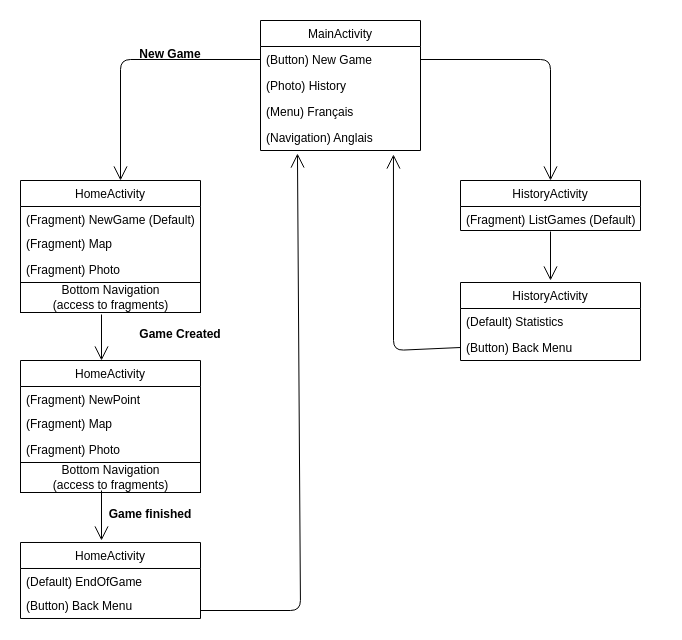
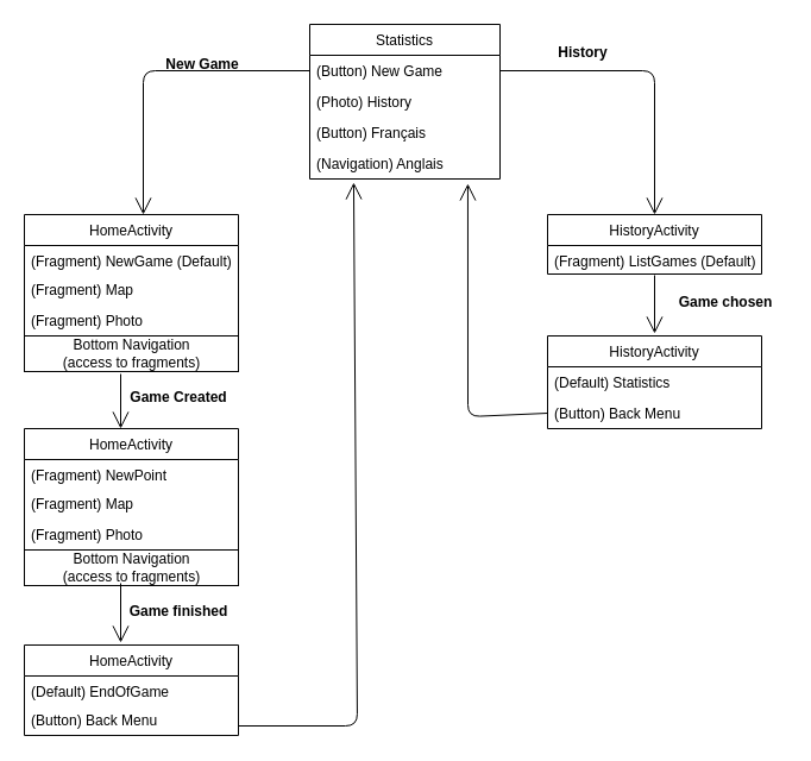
  <mxCell id="0" />
  <mxCell id="1" parent="0" />
- <mxCell id="2" value="MainActivity" style="swimlane;fontStyle=0;childLayout=stackLayout;horizontal=1;startSize=26;fillColor=none;horizontalStack=0;resizeParent=1;resizeParentMax=0;resizeLast=0;collapsible=1;marginBottom=0;" parent="1" vertex="1"><mxGeometry x="260" y="20" width="160" height="130" as="geometry"><mxRectangle x="320" y="40" width="100" height="26" as="alternateBounds" /></mxGeometry></mxCell>
+ <mxCell id="2" value="Statistics" style="swimlane;fontStyle=0;childLayout=stackLayout;horizontal=1;startSize=26;fillColor=none;horizontalStack=0;resizeParent=1;resizeParentMax=0;resizeLast=0;collapsible=1;marginBottom=0;" parent="1" vertex="1"><mxGeometry x="260" y="20" width="160" height="130" as="geometry"><mxRectangle x="320" y="40" width="100" height="26" as="alternateBounds" /></mxGeometry></mxCell>
  <mxCell id="3" value="(Button) New Game" style="text;strokeColor=none;fillColor=none;align=left;verticalAlign=top;spacingLeft=4;spacingRight=4;overflow=hidden;rotatable=0;points=[[0,0.5],[1,0.5]];portConstraint=eastwest;" parent="2" vertex="1"><mxGeometry y="26" width="160" height="26" as="geometry" /></mxCell>
  <mxCell id="4" value="(Photo) History" style="text;strokeColor=none;fillColor=none;align=left;verticalAlign=top;spacingLeft=4;spacingRight=4;overflow=hidden;rotatable=0;points=[[0,0.5],[1,0.5]];portConstraint=eastwest;" parent="2" vertex="1"><mxGeometry y="52" width="160" height="26" as="geometry" /></mxCell>
- <mxCell id="5" value="(Menu) Français" style="text;strokeColor=none;fillColor=none;align=left;verticalAlign=top;spacingLeft=4;spacingRight=4;overflow=hidden;rotatable=0;points=[[0,0.5],[1,0.5]];portConstraint=eastwest;" parent="2" vertex="1"><mxGeometry y="78" width="160" height="26" as="geometry" /></mxCell>
+ <mxCell id="5" value="(Button) Français" style="text;strokeColor=none;fillColor=none;align=left;verticalAlign=top;spacingLeft=4;spacingRight=4;overflow=hidden;rotatable=0;points=[[0,0.5],[1,0.5]];portConstraint=eastwest;" parent="2" vertex="1"><mxGeometry y="78" width="160" height="26" as="geometry" /></mxCell>
  <mxCell id="6" value="(Navigation) Anglais" style="text;strokeColor=none;fillColor=none;align=left;verticalAlign=top;spacingLeft=4;spacingRight=4;overflow=hidden;rotatable=0;points=[[0,0.5],[1,0.5]];portConstraint=eastwest;" parent="2" vertex="1"><mxGeometry y="104" width="160" height="26" as="geometry" /></mxCell>
  <mxCell id="7" value="" style="endArrow=open;endFill=1;endSize=12;html=1;exitX=0;exitY=0.5;exitDx=0;exitDy=0;" parent="1" source="3" edge="1"><mxGeometry width="160" relative="1" as="geometry"><mxPoint x="340" y="270" as="sourcePoint" /><mxPoint x="120" y="180" as="targetPoint" /><Array as="points"><mxPoint x="120" y="59" /></Array></mxGeometry></mxCell>
  <mxCell id="8" value="New Game" style="text;align=center;fontStyle=1;verticalAlign=middle;spacingLeft=3;spacingRight=3;strokeColor=none;rotatable=0;points=[[0,0.5],[1,0.5]];portConstraint=eastwest;" parent="1" vertex="1"><mxGeometry x="130" y="40" width="80" height="26" as="geometry" /></mxCell>
  <mxCell id="9" value="HomeActivity" style="swimlane;fontStyle=0;childLayout=stackLayout;horizontal=1;startSize=26;fillColor=none;horizontalStack=0;resizeParent=1;resizeParentMax=0;resizeLast=0;collapsible=1;marginBottom=0;" parent="1" vertex="1"><mxGeometry x="20" y="180" width="180" height="102" as="geometry" /></mxCell>
  <mxCell id="10" value="(Fragment) NewGame (Default) " style="text;strokeColor=none;fillColor=none;align=left;verticalAlign=top;spacingLeft=4;spacingRight=4;overflow=hidden;rotatable=0;points=[[0,0.5],[1,0.5]];portConstraint=eastwest;" parent="9" vertex="1"><mxGeometry y="26" width="180" height="24" as="geometry" /></mxCell>
  <mxCell id="11" value="(Fragment) Map" style="text;strokeColor=none;fillColor=none;align=left;verticalAlign=top;spacingLeft=4;spacingRight=4;overflow=hidden;rotatable=0;points=[[0,0.5],[1,0.5]];portConstraint=eastwest;" parent="9" vertex="1"><mxGeometry y="50" width="180" height="26" as="geometry" /></mxCell>
  <mxCell id="12" value="(Fragment) Photo" style="text;strokeColor=none;fillColor=none;align=left;verticalAlign=top;spacingLeft=4;spacingRight=4;overflow=hidden;rotatable=0;points=[[0,0.5],[1,0.5]];portConstraint=eastwest;" parent="9" vertex="1"><mxGeometry y="76" width="180" height="26" as="geometry" /></mxCell>
  <mxCell id="13" value="Bottom Navigation &lt;br&gt;(access to fragments)" style="html=1;" parent="1" vertex="1"><mxGeometry x="20" y="282" width="180" height="30" as="geometry" /></mxCell>
  <mxCell id="14" value="" style="endArrow=open;endFill=1;endSize=12;html=1;exitX=0.45;exitY=1.067;exitDx=0;exitDy=0;exitPerimeter=0;" parent="1" source="13" edge="1"><mxGeometry width="160" relative="1" as="geometry"><mxPoint x="100" y="340" as="sourcePoint" /><mxPoint x="101" y="360" as="targetPoint" /></mxGeometry></mxCell>
- <mxCell id="15" value="Game Created" style="text;align=center;fontStyle=1;verticalAlign=middle;spacingLeft=3;spacingRight=3;strokeColor=none;rotatable=0;points=[[0,0.5],[1,0.5]];portConstraint=eastwest;" parent="1" vertex="1"><mxGeometry x="130" y="320" width="100" height="26" as="geometry" /></mxCell>
+ <mxCell id="15" value="Game Created" style="text;align=center;fontStyle=1;verticalAlign=middle;spacingLeft=3;spacingRight=3;strokeColor=none;rotatable=0;points=[[0,0.5],[1,0.5]];portConstraint=eastwest;" parent="1" vertex="1"><mxGeometry x="100" y="320" width="100" height="26" as="geometry" /></mxCell>
  <mxCell id="16" value="HomeActivity" style="swimlane;fontStyle=0;childLayout=stackLayout;horizontal=1;startSize=26;fillColor=none;horizontalStack=0;resizeParent=1;resizeParentMax=0;resizeLast=0;collapsible=1;marginBottom=0;" parent="1" vertex="1"><mxGeometry x="20" y="360" width="180" height="102" as="geometry" /></mxCell>
  <mxCell id="17" value="(Fragment) NewPoint " style="text;strokeColor=none;fillColor=none;align=left;verticalAlign=top;spacingLeft=4;spacingRight=4;overflow=hidden;rotatable=0;points=[[0,0.5],[1,0.5]];portConstraint=eastwest;" parent="16" vertex="1"><mxGeometry y="26" width="180" height="24" as="geometry" /></mxCell>
  <mxCell id="18" value="(Fragment) Map" style="text;strokeColor=none;fillColor=none;align=left;verticalAlign=top;spacingLeft=4;spacingRight=4;overflow=hidden;rotatable=0;points=[[0,0.5],[1,0.5]];portConstraint=eastwest;" parent="16" vertex="1"><mxGeometry y="50" width="180" height="26" as="geometry" /></mxCell>
  <mxCell id="19" value="(Fragment) Photo" style="text;strokeColor=none;fillColor=none;align=left;verticalAlign=top;spacingLeft=4;spacingRight=4;overflow=hidden;rotatable=0;points=[[0,0.5],[1,0.5]];portConstraint=eastwest;" parent="16" vertex="1"><mxGeometry y="76" width="180" height="26" as="geometry" /></mxCell>
  <mxCell id="20" value="Bottom Navigation &lt;br&gt;(access to fragments)" style="html=1;" parent="1" vertex="1"><mxGeometry x="20" y="462" width="180" height="30" as="geometry" /></mxCell>
  <mxCell id="21" value="" style="endArrow=open;endFill=1;endSize=12;html=1;exitX=0.45;exitY=1.067;exitDx=0;exitDy=0;exitPerimeter=0;" parent="1" edge="1"><mxGeometry width="160" relative="1" as="geometry"><mxPoint x="101" y="490" as="sourcePoint" /><mxPoint x="101" y="540" as="targetPoint" /></mxGeometry></mxCell>
  <mxCell id="22" value="Game finished" style="text;align=center;fontStyle=1;verticalAlign=middle;spacingLeft=3;spacingRight=3;strokeColor=none;rotatable=0;points=[[0,0.5],[1,0.5]];portConstraint=eastwest;" parent="1" vertex="1"><mxGeometry x="100" y="500" width="100" height="26" as="geometry" /></mxCell>
  <mxCell id="23" value="HomeActivity" style="swimlane;fontStyle=0;childLayout=stackLayout;horizontal=1;startSize=26;fillColor=none;horizontalStack=0;resizeParent=1;resizeParentMax=0;resizeLast=0;collapsible=1;marginBottom=0;" parent="1" vertex="1"><mxGeometry x="20" y="541.99" width="180" height="76" as="geometry" /></mxCell>
  <mxCell id="24" value="(Default) EndOfGame" style="text;strokeColor=none;fillColor=none;align=left;verticalAlign=top;spacingLeft=4;spacingRight=4;overflow=hidden;rotatable=0;points=[[0,0.5],[1,0.5]];portConstraint=eastwest;" parent="23" vertex="1"><mxGeometry y="26" width="180" height="24" as="geometry" /></mxCell>
  <mxCell id="25" value="(Button) Back Menu" style="text;strokeColor=none;fillColor=none;align=left;verticalAlign=top;spacingLeft=4;spacingRight=4;overflow=hidden;rotatable=0;points=[[0,0.5],[1,0.5]];portConstraint=eastwest;" parent="23" vertex="1"><mxGeometry y="50" width="180" height="26" as="geometry" /></mxCell>
  <mxCell id="26" value="" style="endArrow=open;endFill=1;endSize=12;html=1;entryX=0.231;entryY=1.116;entryDx=0;entryDy=0;entryPerimeter=0;" parent="1" target="6" edge="1"><mxGeometry width="160" relative="1" as="geometry"><mxPoint x="200" y="610" as="sourcePoint" /><mxPoint x="360" y="610" as="targetPoint" /><Array as="points"><mxPoint x="300" y="610" /></Array></mxGeometry></mxCell>
  <mxCell id="27" value="" style="endArrow=open;endFill=1;endSize=12;html=1;" parent="1" source="3" edge="1"><mxGeometry width="160" relative="1" as="geometry"><mxPoint x="420" y="59" as="sourcePoint" /><mxPoint x="550" y="180" as="targetPoint" /><Array as="points"><mxPoint x="550" y="59" /></Array></mxGeometry></mxCell>
  <mxCell id="28" value="HistoryActivity" style="swimlane;fontStyle=0;childLayout=stackLayout;horizontal=1;startSize=26;fillColor=none;horizontalStack=0;resizeParent=1;resizeParentMax=0;resizeLast=0;collapsible=1;marginBottom=0;" parent="1" vertex="1"><mxGeometry x="460" y="180" width="180" height="50" as="geometry" /></mxCell>
  <mxCell id="29" value="(Fragment) ListGames (Default) " style="text;strokeColor=none;fillColor=none;align=left;verticalAlign=top;spacingLeft=4;spacingRight=4;overflow=hidden;rotatable=0;points=[[0,0.5],[1,0.5]];portConstraint=eastwest;" parent="28" vertex="1"><mxGeometry y="26" width="180" height="24" as="geometry" /></mxCell>
  <mxCell id="30" value="HistoryActivity" style="swimlane;fontStyle=0;childLayout=stackLayout;horizontal=1;startSize=26;fillColor=none;horizontalStack=0;resizeParent=1;resizeParentMax=0;resizeLast=0;collapsible=1;marginBottom=0;" parent="1" vertex="1"><mxGeometry x="460" y="282" width="180" height="78" as="geometry" /></mxCell>
  <mxCell id="31" value="(Default) Statistics" style="text;strokeColor=none;fillColor=none;align=left;verticalAlign=top;spacingLeft=4;spacingRight=4;overflow=hidden;rotatable=0;points=[[0,0.5],[1,0.5]];portConstraint=eastwest;" parent="30" vertex="1"><mxGeometry y="26" width="180" height="26" as="geometry" /></mxCell>
  <mxCell id="32" value="(Button) Back Menu" style="text;strokeColor=none;fillColor=none;align=left;verticalAlign=top;spacingLeft=4;spacingRight=4;overflow=hidden;rotatable=0;points=[[0,0.5],[1,0.5]];portConstraint=eastwest;" parent="30" vertex="1"><mxGeometry y="52" width="180" height="26" as="geometry" /></mxCell>
+ <mxCell id="33" value="Game chosen" style="text;align=center;fontStyle=1;verticalAlign=middle;spacingLeft=3;spacingRight=3;strokeColor=none;rotatable=0;points=[[0,0.5],[1,0.5]];portConstraint=eastwest;" parent="1" vertex="1"><mxGeometry x="560" y="240" width="100" height="26" as="geometry" /></mxCell>
  <mxCell id="34" value="" style="endArrow=open;endFill=1;endSize=12;html=1;exitX=0.5;exitY=1.042;exitDx=0;exitDy=0;exitPerimeter=0;" parent="1" source="29" edge="1"><mxGeometry width="160" relative="1" as="geometry"><mxPoint x="550" y="260" as="sourcePoint" /><mxPoint x="550" y="280" as="targetPoint" /></mxGeometry></mxCell>
  <mxCell id="35" value="" style="endArrow=open;endFill=1;endSize=12;html=1;entryX=0.831;entryY=1.154;entryDx=0;entryDy=0;entryPerimeter=0;exitX=0;exitY=0.5;exitDx=0;exitDy=0;" parent="1" source="32" target="6" edge="1"><mxGeometry width="160" relative="1" as="geometry"><mxPoint x="393" y="460" as="sourcePoint" /><mxPoint x="480" y="270" as="targetPoint" /><Array as="points"><mxPoint x="393" y="350" /></Array></mxGeometry></mxCell>
+ <mxCell id="36" value="History" style="text;align=center;fontStyle=1;verticalAlign=middle;spacingLeft=3;spacingRight=3;strokeColor=none;rotatable=0;points=[[0,0.5],[1,0.5]];portConstraint=eastwest;" parent="1" vertex="1"><mxGeometry x="450" y="30" width="80" height="26" as="geometry" /></mxCell>
